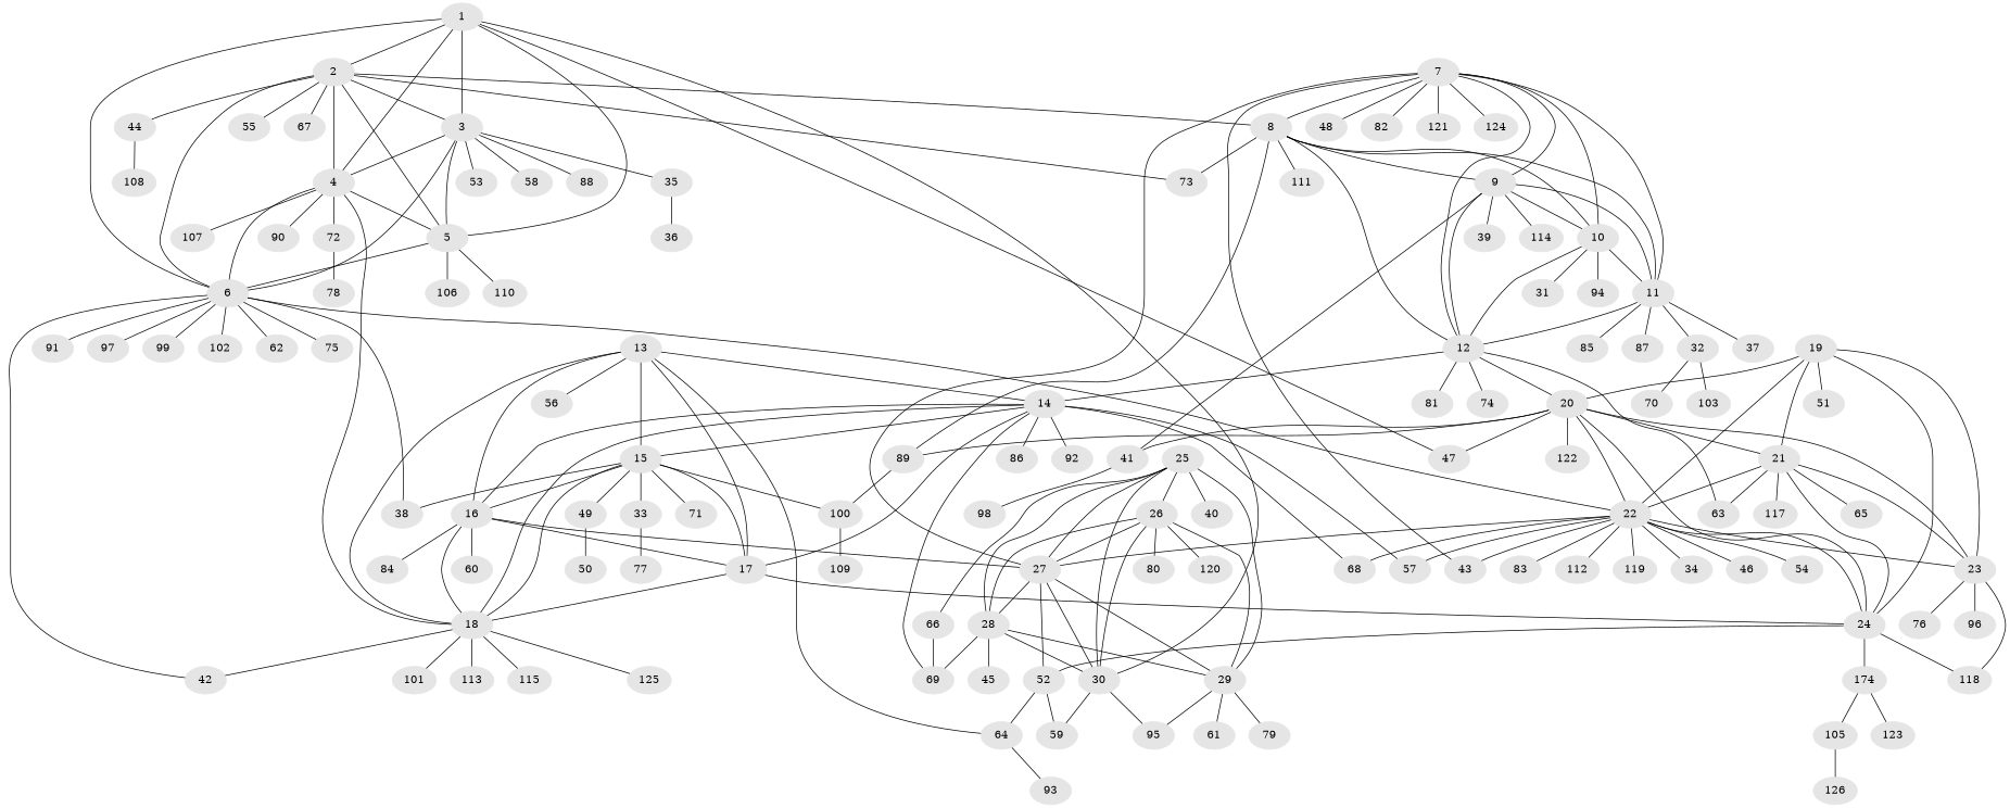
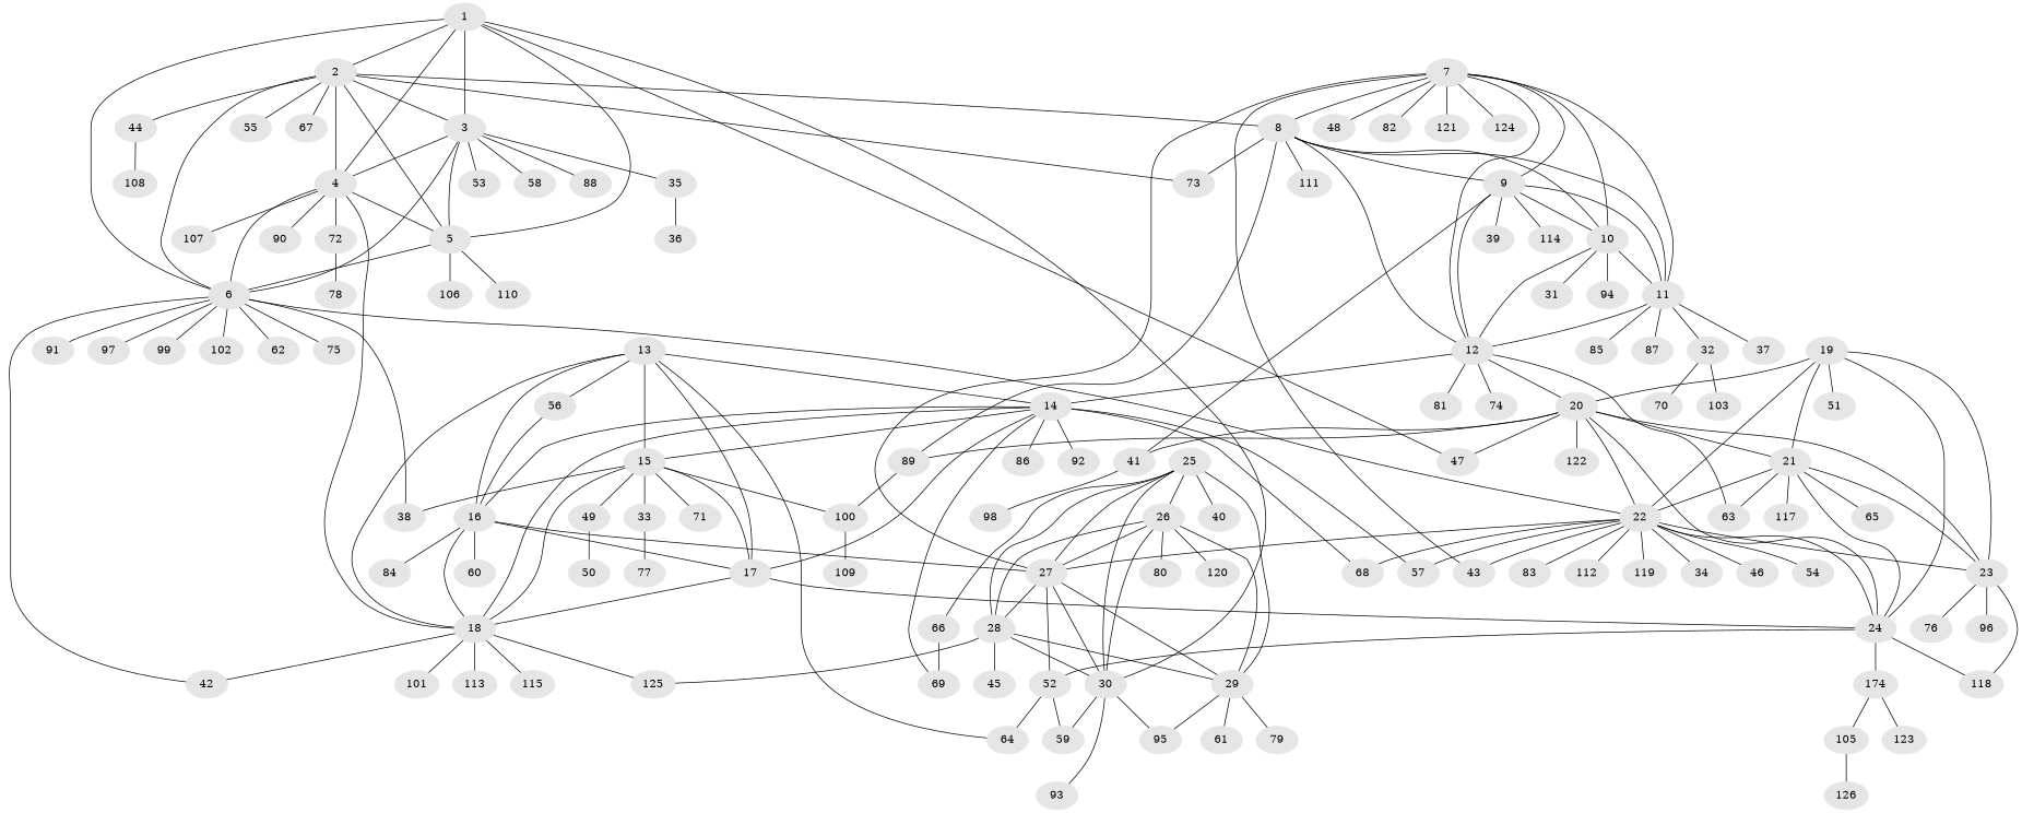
  graph {
    node [color=gray90 style=filled]
    1
    2
    3
    4
    5
    6
    30
    47
    8
    44
    55
    67
    73
    35
    53
    58
    88
    18
    72
    90
    107
    106
    110
    22
    38
    42
    62
    75
    91
    97
    99
    102
    59
    93
    95
    9
    10
    11
    12
    89
    111
    108
    36
    101
    113
    115
    125
    78
    27
    43
    57
    68
    24
    23
    34
    46
    54
    83
    112
    119
    7
    48
    82
    121
    124
    39
    41
    114
    31
    94
    32
    37
    85
    87
    14
    20
    63
    74
    81
    52
    28
    29
    100
    98
    70
    103
    15
    16
    17
    69
    86
    92
    21
    122
    13
    56
    64
    33
    49
    71
    60
    84
    77
    50
    109
    n106 [label=174]
    118
    19
    51
    65
    117
    76
    96
    105
    123
    25
    26
    40
    66
    80
    120
    45
    61
    79
    n125 [label=126]
    1 -- 2
    1 -- 3
    1 -- 4
    1 -- 5
    1 -- 6
    1 -- 30
    1 -- 47
    2 -- 3
    2 -- 4
    2 -- 5
    2 -- 6
    2 -- 8
    2 -- 44
    2 -- 55
    2 -- 67
    2 -- 73
    3 -- 4
    3 -- 5
    3 -- 6
    3 -- 35
    3 -- 53
    3 -- 58
    3 -- 88
    4 -- 5
    4 -- 6
    4 -- 18
    4 -- 72
    4 -- 90
    4 -- 107
    5 -- 6
    5 -- 106
    5 -- 110
    6 -- 22
    6 -- 38
    6 -- 42
    6 -- 62
    6 -- 75
    6 -- 91
    6 -- 97
    6 -- 99
    6 -- 102
    30 -- 59
-   64 -- 93
+   30 -- 93
    30 -- 95
    8 -- 73
    8 -- 9
    8 -- 10
    8 -- 11
    8 -- 12
    8 -- 89
    8 -- 111
    44 -- 108
    35 -- 36
    18 -- 42
    18 -- 101
    18 -- 113
    18 -- 115
    18 -- 125
    72 -- 78
    22 -- 27
    22 -- 43
    22 -- 57
    22 -- 68
    22 -- 24
    22 -- 23
    22 -- 34
    22 -- 46
    22 -- 54
    22 -- 83
    22 -- 112
    22 -- 119
    9 -- 10
    9 -- 11
    9 -- 12
    9 -- 39
    9 -- 41
    9 -- 114
    10 -- 11
    10 -- 12
    10 -- 31
    10 -- 94
    11 -- 12
    11 -- 32
    11 -- 37
    11 -- 85
    11 -- 87
    12 -- 14
    12 -- 20
    12 -- 63
    12 -- 74
    12 -- 81
    89 -- 100
    27 -- 30
    27 -- 52
    27 -- 28
    27 -- 29
    24 -- 52
    24 -- n106
    24 -- 118
    23 -- 118
    23 -- 76
    23 -- 96
    7 -- 8
    7 -- 9
    7 -- 10
    7 -- 11
    7 -- 12
    7 -- 27
    7 -- 43
    7 -- 48
    7 -- 82
    7 -- 121
    7 -- 124
    41 -- 98
    32 -- 70
    32 -- 103
    14 -- 18
    14 -- 57
    14 -- 68
    14 -- 15
    14 -- 16
    14 -- 17
    14 -- 69
    14 -- 86
    14 -- 92
    20 -- 47
    20 -- 22
    20 -- 89
    20 -- 24
    20 -- 23
    20 -- 41
    20 -- 21
    20 -- 122
    52 -- 59
    52 -- 64
    28 -- 30
-   28 -- 69
+   28 -- 125
    28 -- 29
    28 -- 45
    29 -- 95
    29 -- 61
    29 -- 79
    100 -- 109
    15 -- 18
    15 -- 38
    15 -- 100
-   15 -- 16
+   56 -- 16
    15 -- 17
    15 -- 33
    15 -- 49
    15 -- 71
    16 -- 18
    16 -- 27
    16 -- 17
    16 -- 60
    16 -- 84
    17 -- 18
    17 -- 24
    21 -- 22
    21 -- 24
    21 -- 23
    21 -- 63
    21 -- 65
    21 -- 117
    13 -- 18
    13 -- 14
    13 -- 15
    13 -- 16
    13 -- 17
    13 -- 56
    13 -- 64
    33 -- 77
    49 -- 50
    n106 -- 105
    n106 -- 123
    19 -- 22
    19 -- 24
    19 -- 23
    19 -- 20
    19 -- 21
    19 -- 51
    105 -- n125
    25 -- 30
    25 -- 27
    25 -- 28
    25 -- 29
    25 -- 26
    25 -- 40
    25 -- 66
    26 -- 30
    26 -- 27
    26 -- 28
    26 -- 29
    26 -- 80
    26 -- 120
    66 -- 69
  }
